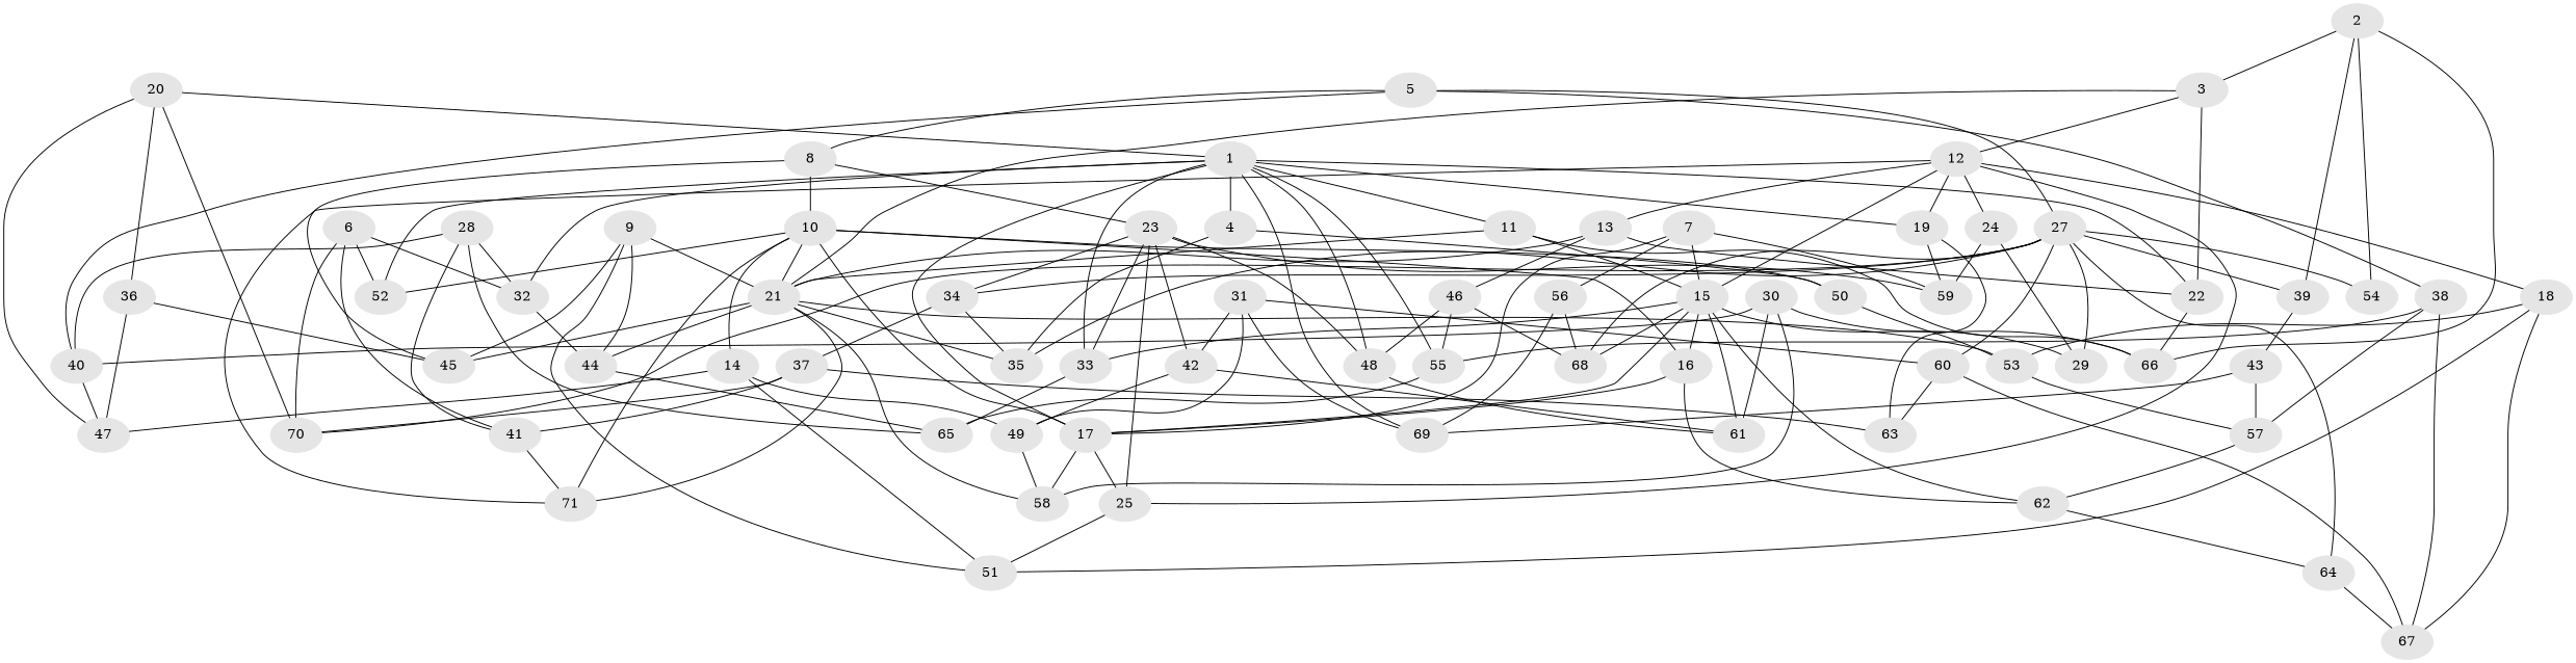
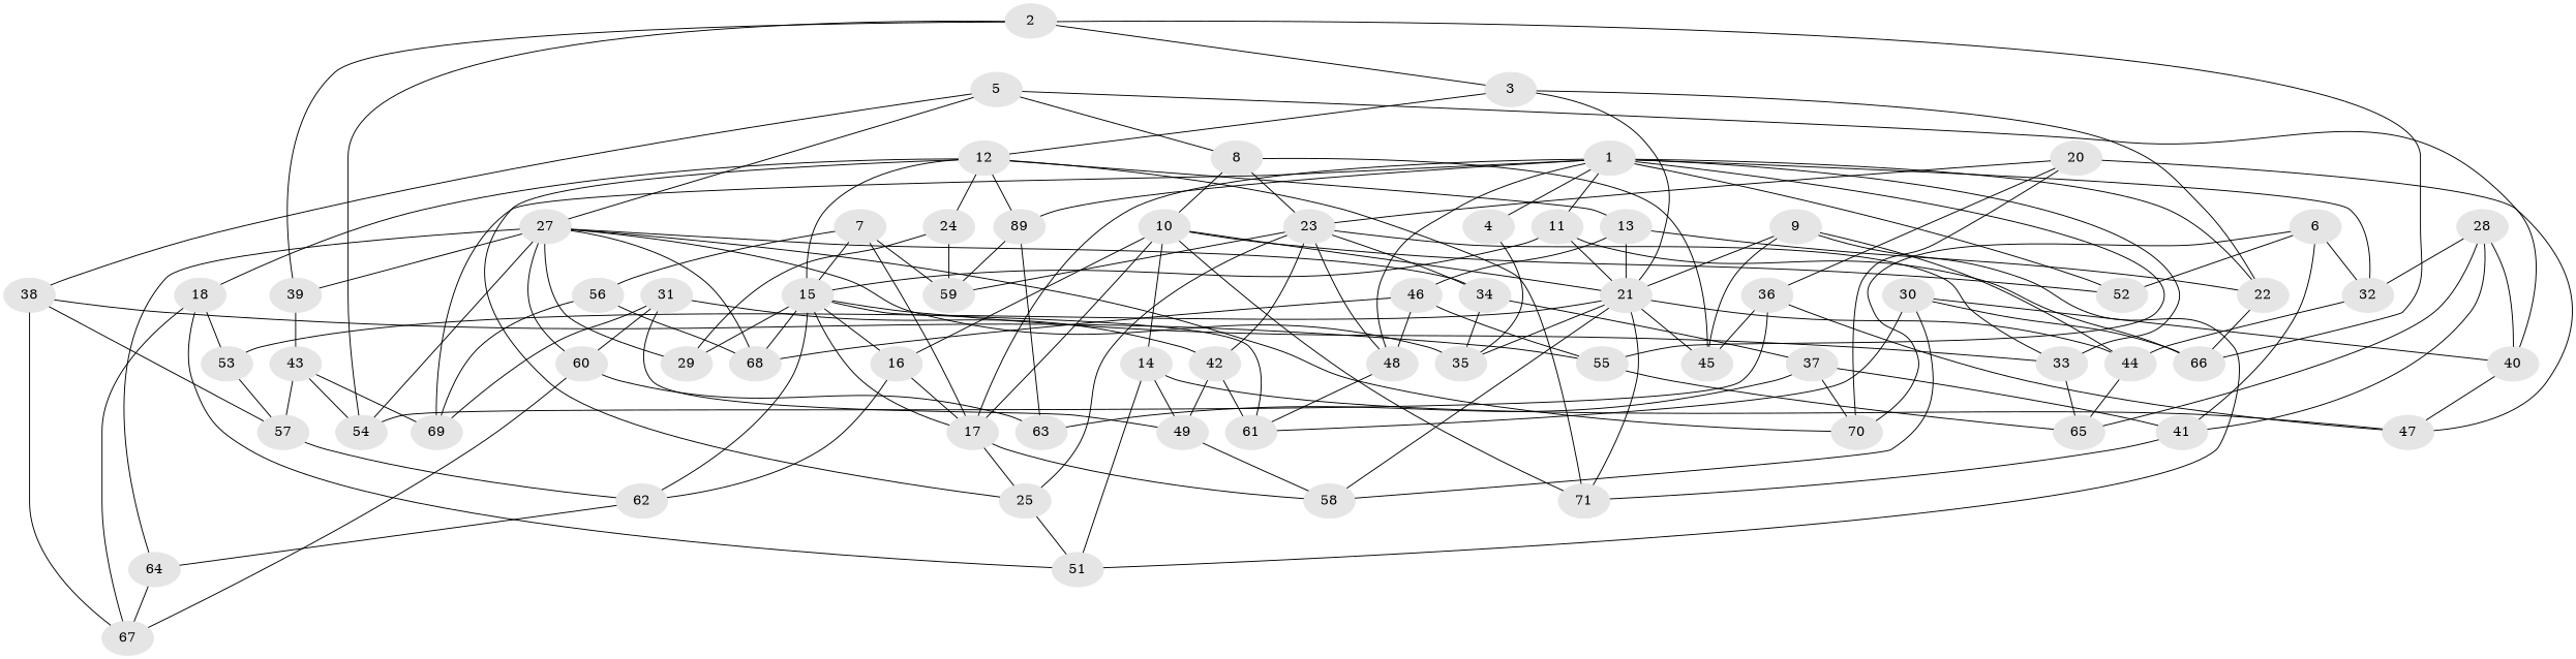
  graph {
    node [color=gray90 style=filled]
    edge [weight=1.0]
    1
    4
    11
    17
-   19
+   19 [label=89]
    22
    32
    33
    48
    52
    55
    69
    35
-   50
    66
    21
    15
    25
    58
    59
    63
    44
    65
    61
    2
    3
    39
    54
    12
    43
    71
    13
    18
    24
    45
    53
    5
    8
    27
    38
    40
    10
    23
    70
    29
    68
    34
    60
    64
    67
    57
    47
    6
    41
    7
    56
    16
    62
    14
    42
    9
    51
    49
    46
    20
    36
    37
    28
    30
    31
    1 -- 4
    1 -- 11
    1 -- 17
    1 -- 19
    1 -- 22
    1 -- 32
    1 -- 33
    1 -- 48
    1 -- 52 [weight=2.0]
    1 -- 55
    1 -- 69
    4 -- 35
-   4 -- 50
    11 -- 66
    11 -- 21
    11 -- 15
    17 -- 25
    17 -- 58
    19 -- 59
    19 -- 63
    22 -- 66
    32 -- 44
    33 -- 65
    48 -- 61
    55 -- 65
-   50 -- 53
    21 -- 35
    21 -- 58
    21 -- 44
    21 -- 71
    21 -- 45
    21 -- 53
    15 -- 17 [weight=2.0]
    15 -- 33
    15 -- 61
    15 -- 29 [weight=2.0]
    15 -- 68
    15 -- 16
    15 -- 62
    25 -- 51
    44 -- 65
    2 -- 66
    2 -- 3
    2 -- 39
    2 -- 54
    3 -- 22
    3 -- 21
    3 -- 12
    39 -- 43
    12 -- 19
    12 -- 15
    12 -- 25
    12 -- 71
    12 -- 13
    12 -- 18
    12 -- 24
    43 -- 69
+   43 -- 54
    43 -- 57
    13 -- 22
    13 -- 21
    13 -- 46
    18 -- 53
    18 -- 67
    18 -- 51
    24 -- 59
    24 -- 29
    53 -- 57
    5 -- 8
    5 -- 27
    5 -- 38
    5 -- 40
    8 -- 45
    8 -- 10
    8 -- 23
    27 -- 35
    27 -- 39 [weight=2.0]
    27 -- 54
    27 -- 70
    27 -- 29
    27 -- 68
    27 -- 34
    27 -- 60
    27 -- 64
    38 -- 55
    38 -- 67
    38 -- 57
    40 -- 47
    10 -- 17 [weight=2.0]
    10 -- 52
-   10 -- 50 [weight=2.0]
    10 -- 21
    10 -- 71
    10 -- 16
    10 -- 14
    23 -- 33
    23 -- 48
    23 -- 25
    23 -- 59
    23 -- 34
    23 -- 42
    34 -- 35
    34 -- 37
    60 -- 63
    60 -- 67
    64 -- 67
    57 -- 62
    6 -- 32
    6 -- 52
    6 -- 70
    6 -- 41
    41 -- 71
    7 -- 17
    7 -- 15
    7 -- 59
    7 -- 56
    56 -- 69
    56 -- 68
    16 -- 17
    16 -- 62
    62 -- 64
    14 -- 47
    14 -- 51
    14 -- 49
    42 -- 61
    42 -- 49
    9 -- 21
    9 -- 44
    9 -- 45
    9 -- 51
    49 -- 58
    46 -- 48
    46 -- 55
    46 -- 68
-   20 -- 1
+   20 -- 23
    20 -- 70
    20 -- 47
    20 -- 36
+   36 -- 54
    36 -- 45
    36 -- 47
    37 -- 63
    37 -- 70
    37 -- 41
    28 -- 32
    28 -- 65
    28 -- 40
    28 -- 41
    30 -- 66
    30 -- 58
    30 -- 61
    30 -- 40
    31 -- 69
    31 -- 60
    31 -- 42
    31 -- 49
  }
